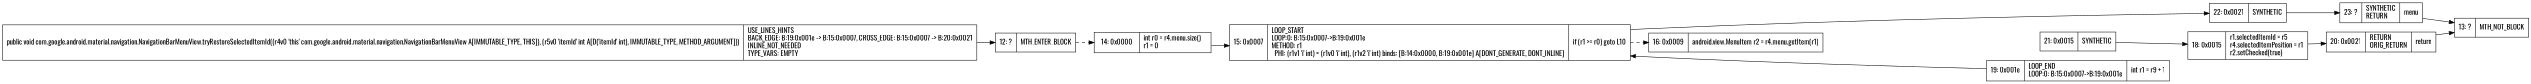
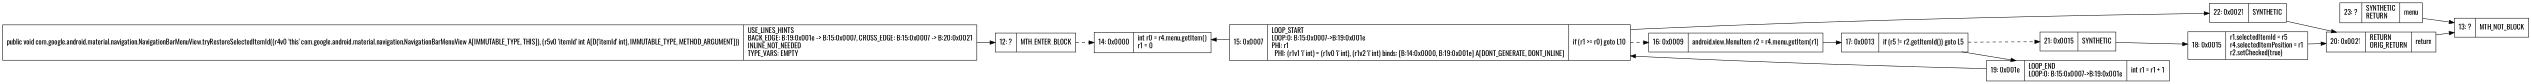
  digraph {
    fontname=Oswald
    rankdir=LR
    node [fontname=Oswald shape=record]
    edge [fontname=Oswald]
    n1 [label="{12\:\ ?|MTH_ENTER_BLOCK\l}"]
-   n2 [label="{14\:\ 0x0000|int r0 = r4.menu.size()\lr1 = 0\l}"]
-   n3 [label="{15\:\ 0x0007|LOOP_START\lLOOP:0: B:15:0x0007\-\>B:19:0x001e\lMETHOD: r1 \l  PHI: (r1v1 'i' int) = (r1v0 'i' int), (r1v2 'i' int) binds: [B:14:0x0000, B:19:0x001e] A[DONT_GENERATE, DONT_INLINE]\l|if (r1 \>= r0) goto L10\l}"]
+   n2 [label="{14\:\ 0x0000|int r0 = r4.menu.getItem()\lr1 = 0\l}"]
+   n3 [label="{15\:\ 0x0007|LOOP_START\lLOOP:0: B:15:0x0007\-\>B:19:0x001e\lPHI: r1 \l  PHI: (r1v1 'i' int) = (r1v0 'i' int), (r1v2 'i' int) binds: [B:14:0x0000, B:19:0x001e] A[DONT_GENERATE, DONT_INLINE]\l|if (r1 \>= r0) goto L10\l}"]
    n4 [label="{16\:\ 0x0009|android.view.MenuItem r2 = r4.menu.getItem(r1)\l}"]
    n5 [label="{22\:\ 0x0021|SYNTHETIC\l}"]
+   n6 [label="{17\:\ 0x0013|if (r5 != r2.getItemId()) goto L5\l}"]
    n7 [label="{23\:\ ?|SYNTHETIC\lRETURN\l|menu\l}"]
-   n8 [label="{19\:\ 0x001e|LOOP_END\lLOOP:0: B:15:0x0007\-\>B:19:0x001e\l|int r1 = r9 + 1\l}"]
+   n8 [label="{19\:\ 0x001e|LOOP_END\lLOOP:0: B:15:0x0007\-\>B:19:0x001e\l|int r1 = r1 + 1\l}"]
    n9 [label="{21\:\ 0x0015|SYNTHETIC\l}"]
    n10 [label="{18\:\ 0x0015|r1.selectedItemId = r5\lr4.selectedItemPosition = r1\lr2.setChecked(true)\l}"]
    n11 [label="{20\:\ 0x0021|RETURN\lORIG_RETURN\l|return\l}"]
    n12 [label="{13\:\ ?|MTH_NOT_BLOCK\l}"]
    n13 [label="{public void com.google.android.material.navigation.NavigationBarMenuView.tryRestoreSelectedItemId((r4v0 'this' com.google.android.material.navigation.NavigationBarMenuView A[IMMUTABLE_TYPE, THIS]), (r5v0 'itemId' int A[D('itemId' int), IMMUTABLE_TYPE, METHOD_ARGUMENT]))  | USE_LINES_HINTS\lBACK_EDGE: B:19:0x001e \-\> B:15:0x0007, CROSS_EDGE: B:15:0x0007 \-\> B:20:0x0021\lINLINE_NOT_NEEDED\lTYPE_VARS: EMPTY\l}"]
    n1 -> n2 [style=dashed]
-   n2 -> n3
+   n3 -> n2
    n3 -> n4 [style=dashed]
    n3 -> n5
-   n5 -> n7
+   n4 -> n6
+   n5 -> n11
+   n6 -> n8
+   n6 -> n9 [style=dashed]
    n7 -> n12
    n8 -> n3
    n9 -> n10
    n10 -> n11
    n11 -> n12
    n13 -> n1
  }
